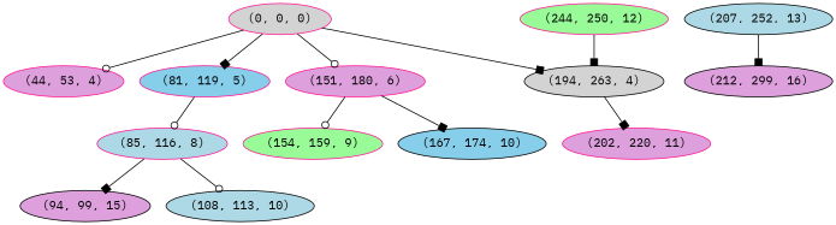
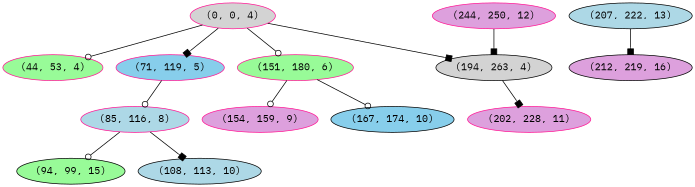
  digraph {
    fontname="IBM Plex Mono"
    node [color=deeppink fillcolor=plum fontname="IBM Plex Mono" style=filled]
    edge [arrowhead=box fontname="IBM Plex Mono"]
-   "(0, 0, 0)" [fillcolor=lightgrey]
-   "(44, 53, 4)"
-   "(81, 119, 5)" [fillcolor=skyblue]
-   "(151, 180, 6)"
+   "(0, 0, 0)" [fillcolor=lightgrey label="(0, 0, 4)"]
+   "(44, 53, 4)" [fillcolor=palegreen]
+   "(81, 119, 5)" [fillcolor=skyblue label="(71, 119, 5)"]
+   "(151, 180, 6)" [fillcolor=palegreen]
    "(194, 263, 4)" [color=black fillcolor=lightgrey]
    "(85, 116, 8)" [fillcolor=lightblue]
-   "(154, 159, 9)" [fillcolor=palegreen]
+   "(154, 159, 9)"
    "(167, 174, 10)" [color=black fillcolor=skyblue]
-   "(202, 228, 11)" [label="(202, 220, 11)"]
-   "(94, 99, 15)" [color=black]
+   "(202, 228, 11)"
+   "(94, 99, 15)" [color=black fillcolor=palegreen]
    "(108, 113, 10)" [color=black fillcolor=lightblue]
-   "(244, 250, 12)" [fillcolor=palegreen]
-   "(207, 222, 13)" [color=black fillcolor=lightblue label="(207, 252, 13)"]
-   "(212, 219, 16)" [color=black label="(212, 299, 16)"]
+   "(244, 250, 12)"
+   "(207, 222, 13)" [color=black fillcolor=lightblue]
+   "(212, 219, 16)" [color=black]
    "(0, 0, 0)" -> "(44, 53, 4)" [arrowhead=odot]
    "(0, 0, 0)" -> "(81, 119, 5)"
    "(0, 0, 0)" -> "(151, 180, 6)" [arrowhead=odot]
    "(0, 0, 0)" -> "(194, 263, 4)"
    "(81, 119, 5)" -> "(85, 116, 8)" [arrowhead=odot]
    "(151, 180, 6)" -> "(154, 159, 9)" [arrowhead=odot]
-   "(151, 180, 6)" -> "(167, 174, 10)"
+   "(151, 180, 6)" -> "(167, 174, 10)" [arrowhead=odot]
    "(194, 263, 4)" -> "(202, 228, 11)"
-   "(85, 116, 8)" -> "(94, 99, 15)"
-   "(85, 116, 8)" -> "(108, 113, 10)" [arrowhead=odot]
+   "(85, 116, 8)" -> "(94, 99, 15)" [arrowhead=odot]
+   "(85, 116, 8)" -> "(108, 113, 10)"
    "(244, 250, 12)" -> "(194, 263, 4)"
    "(207, 222, 13)" -> "(212, 219, 16)"
  }
